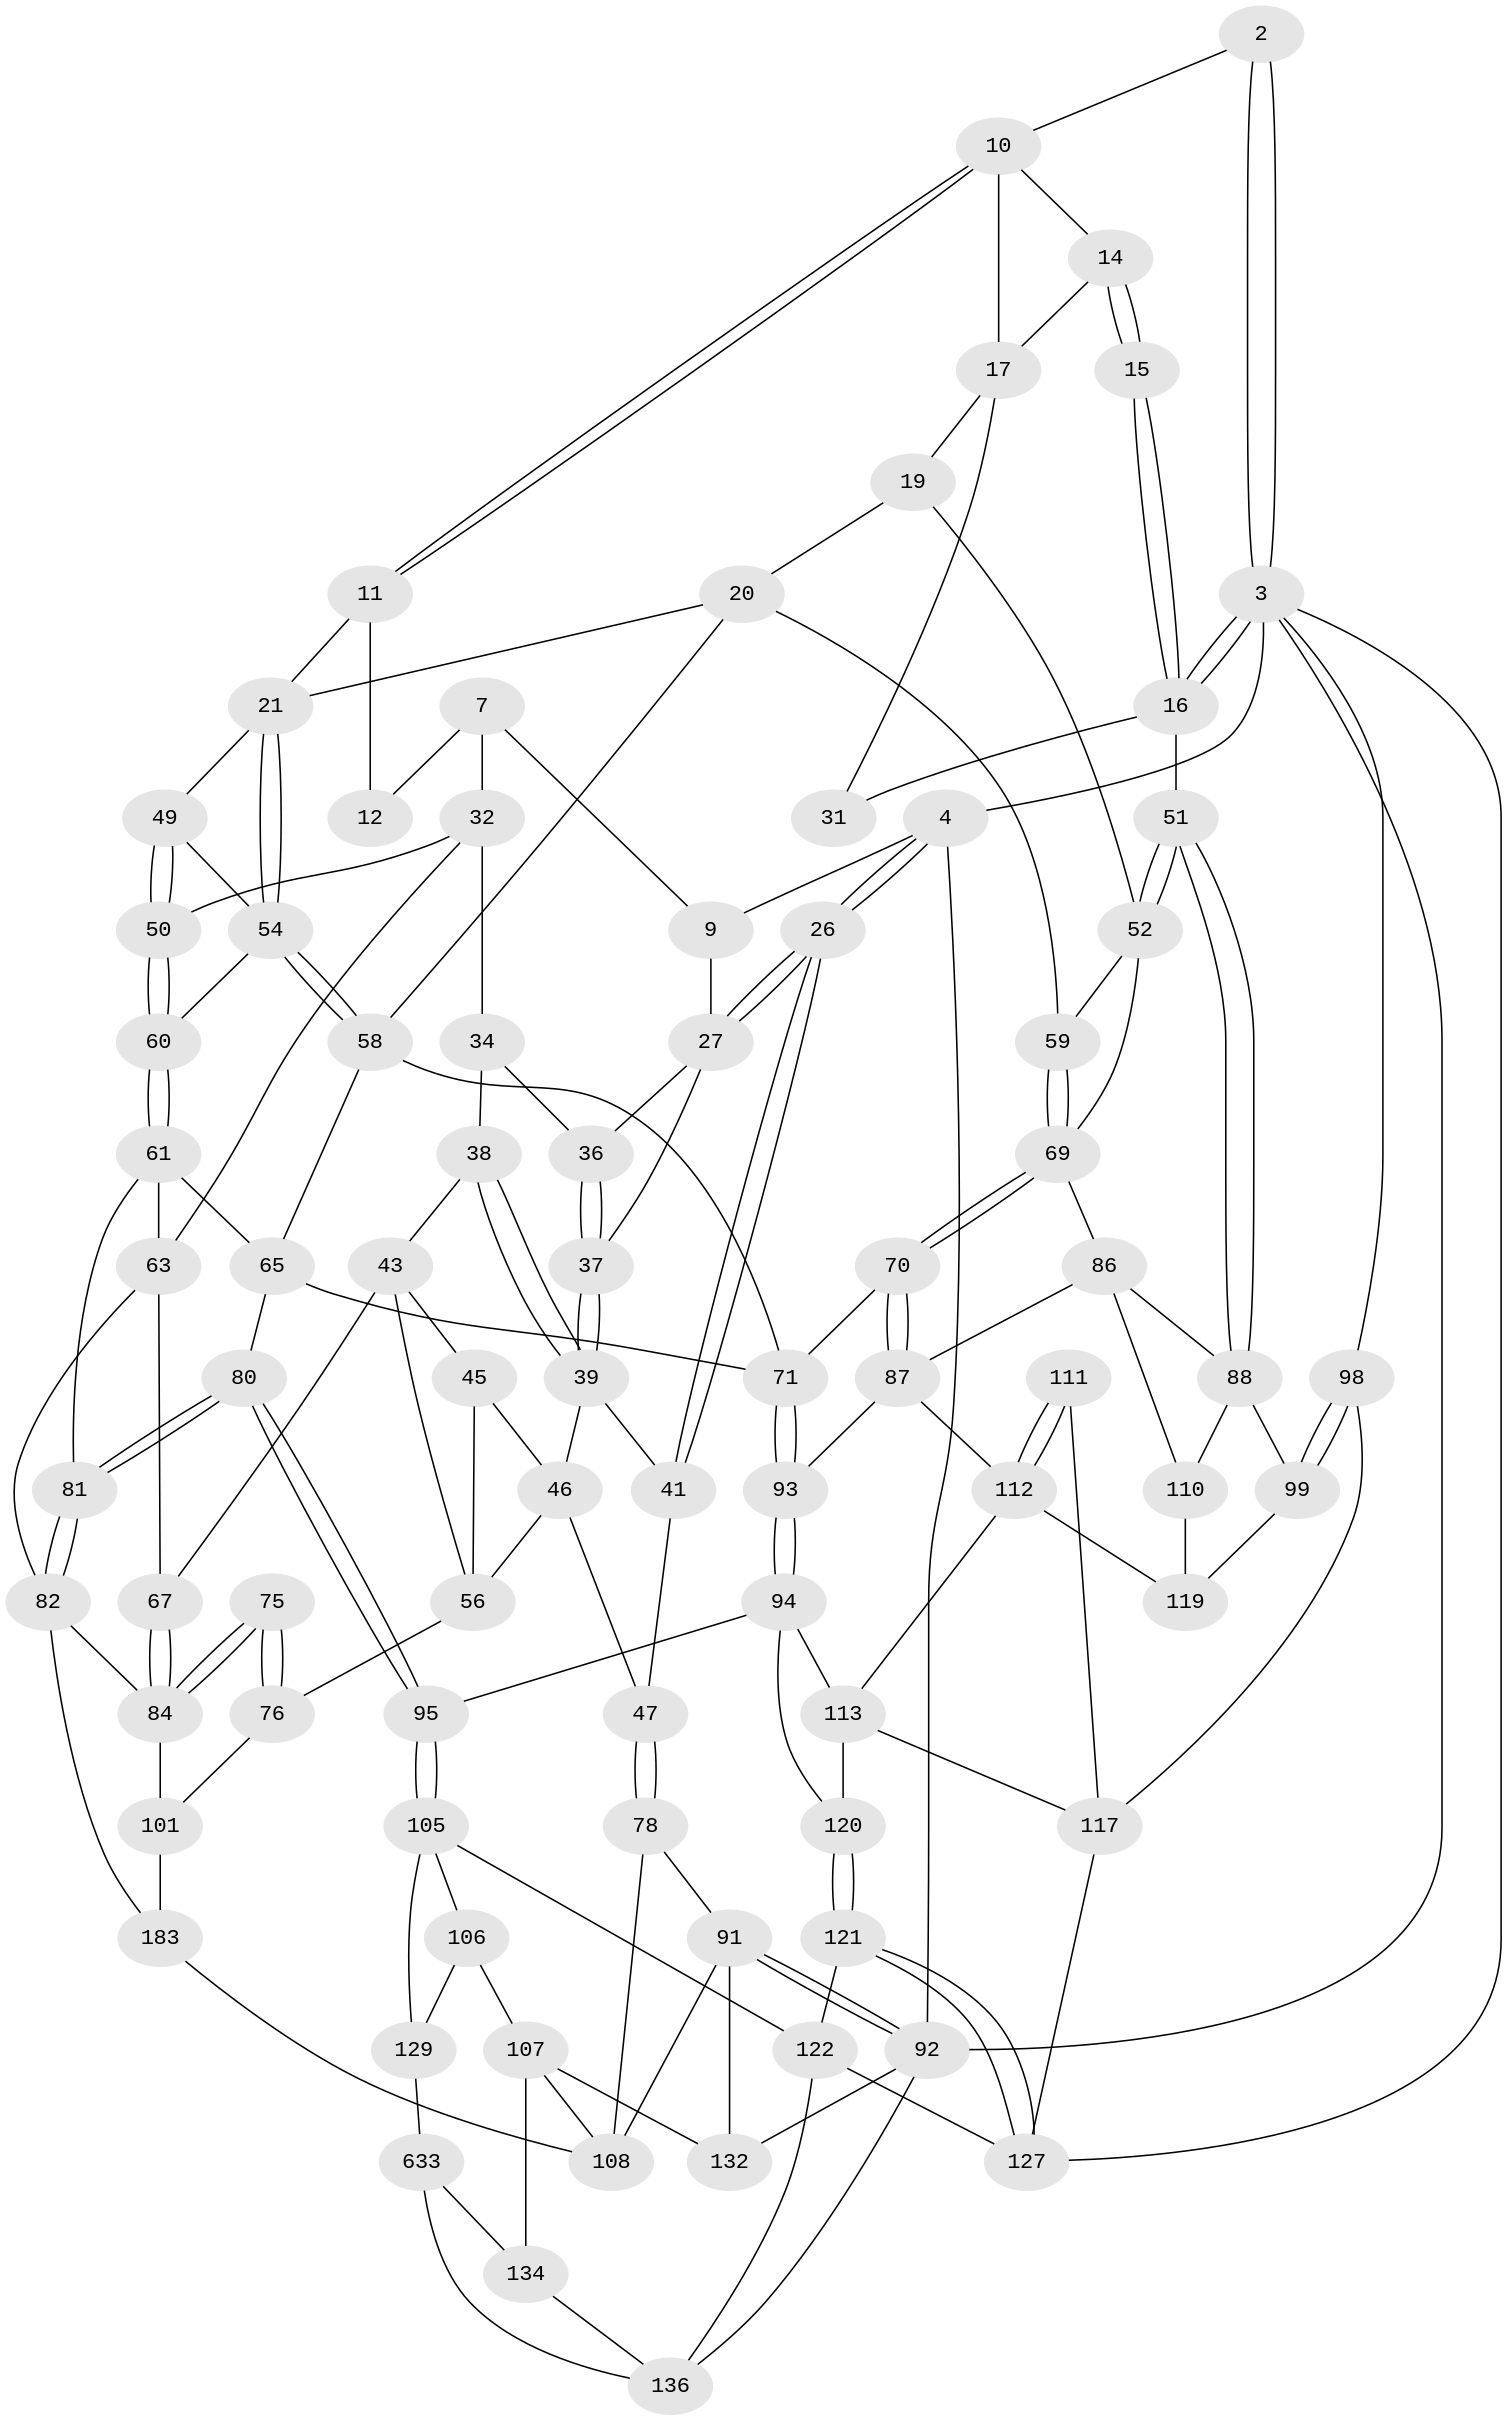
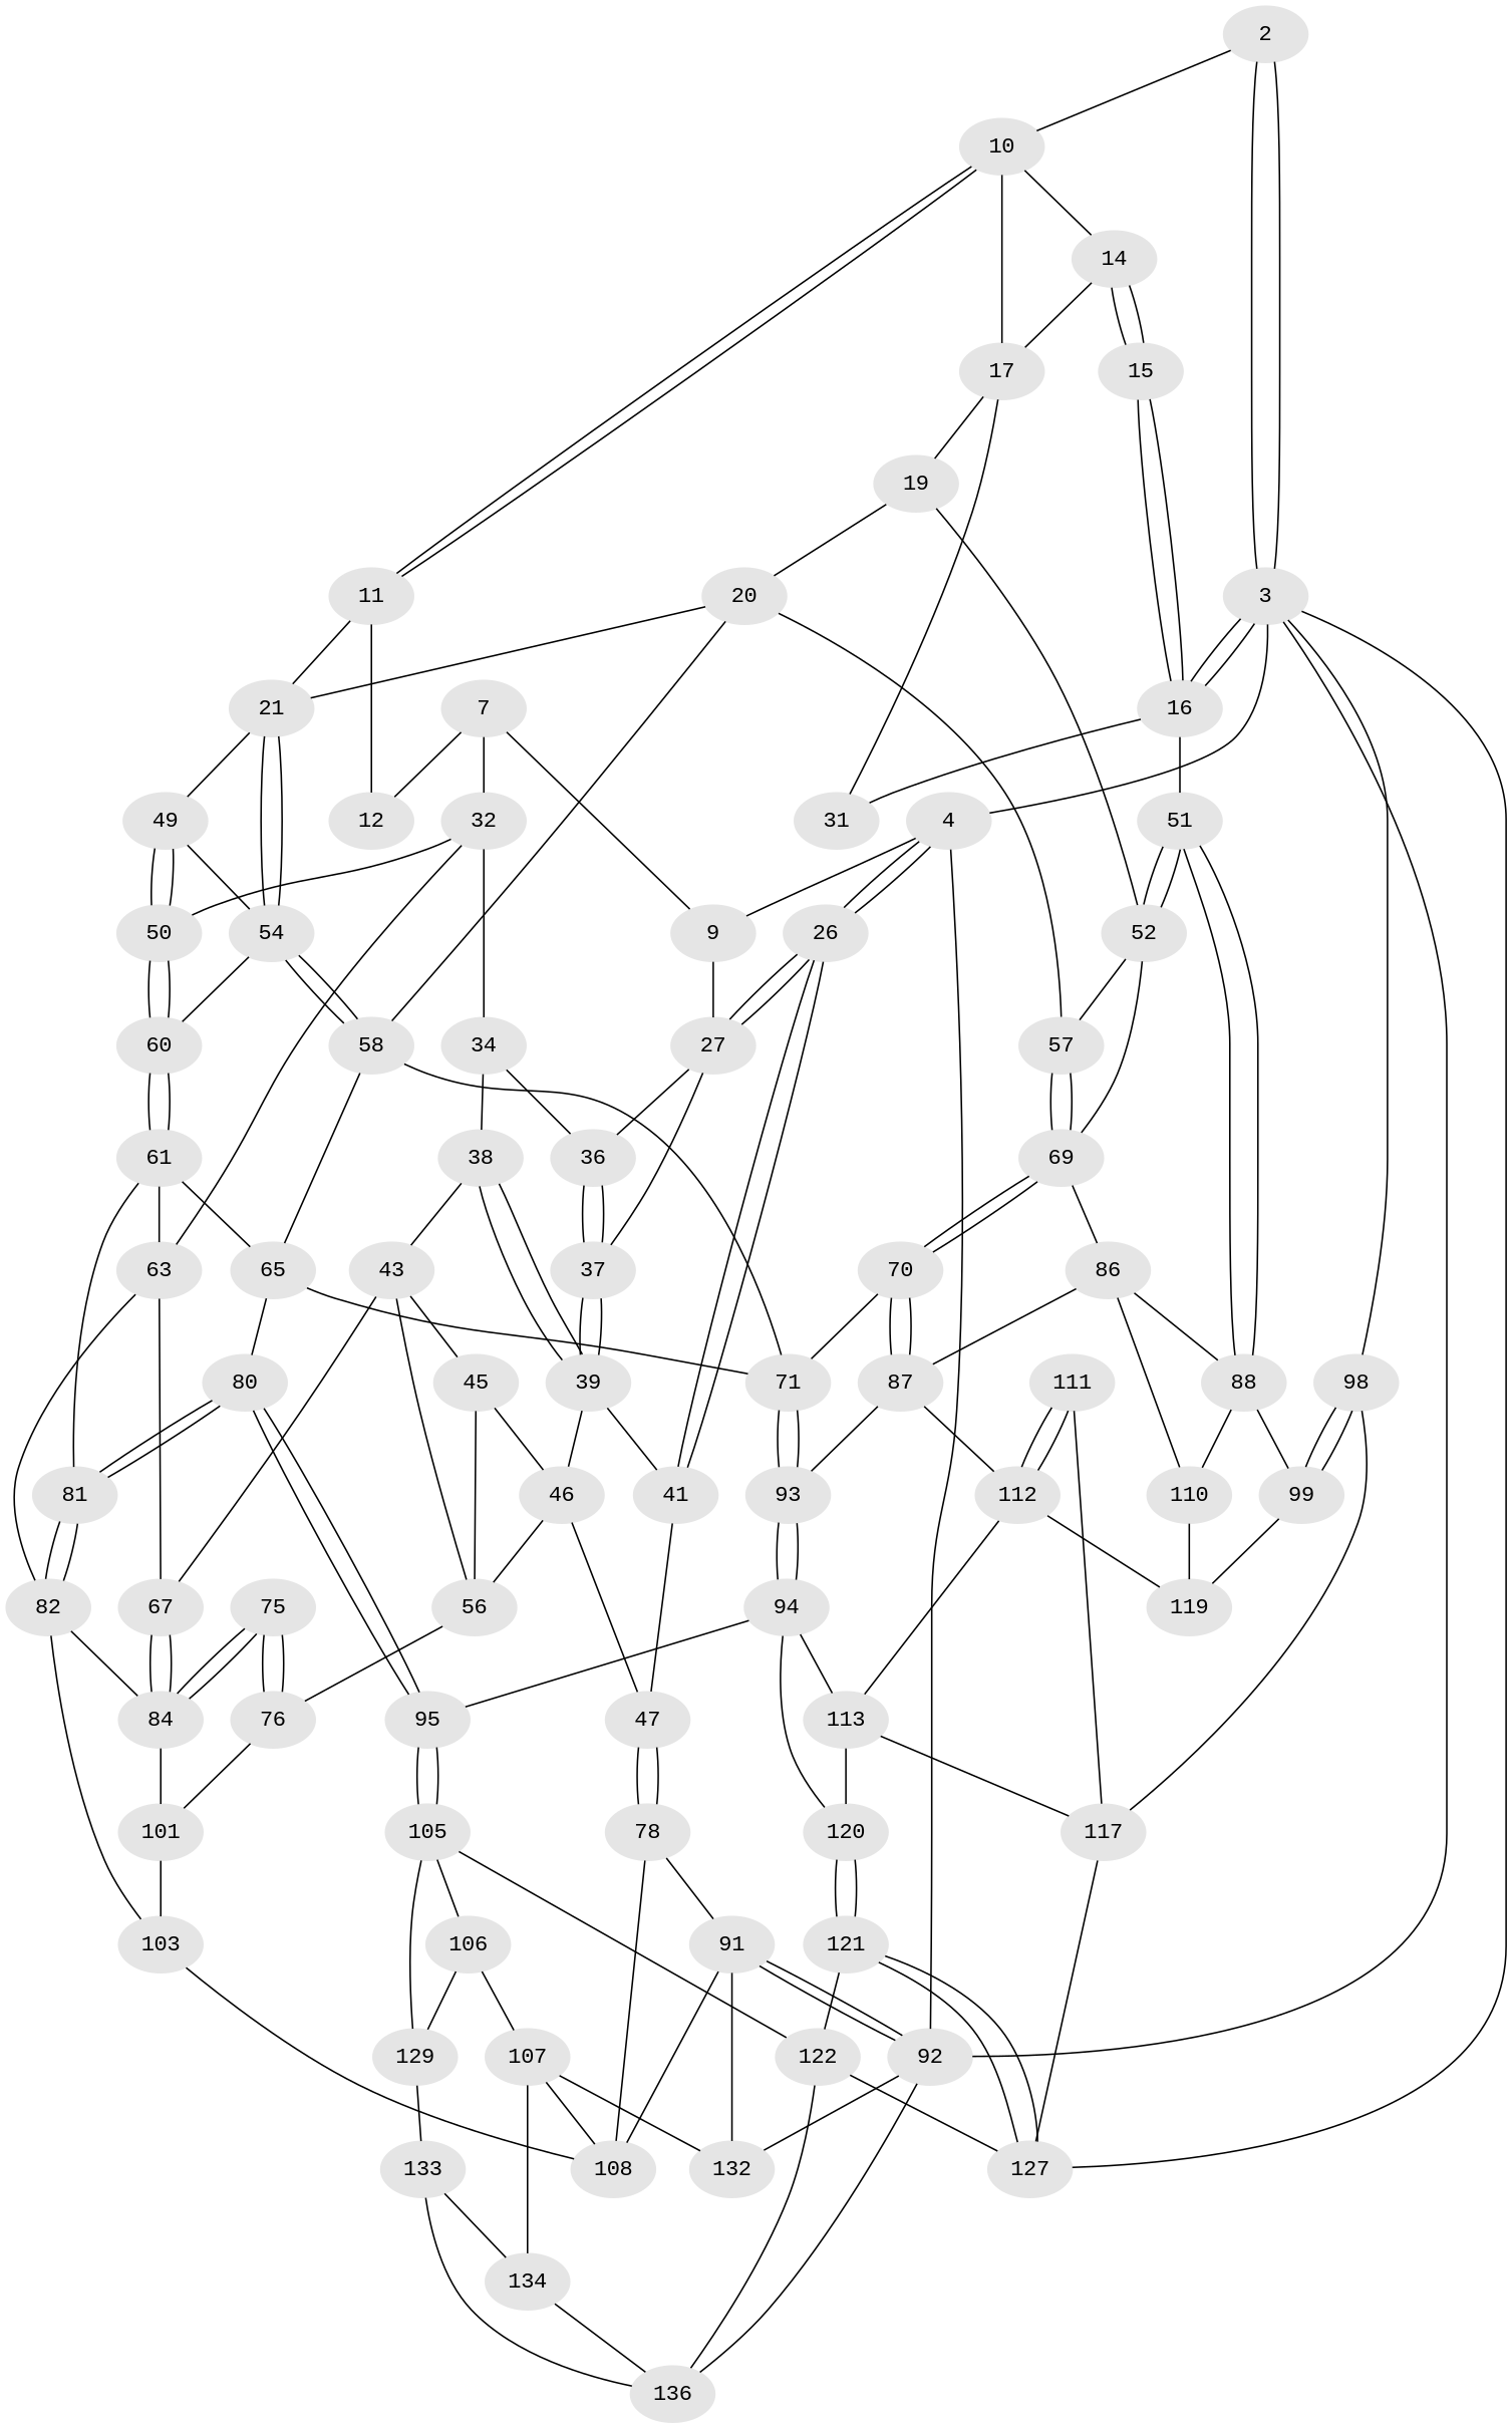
  graph {
    fontname="Liberation Mono"
    node [color=gray90 fontname="Liberation Mono" style=filled]
    edge [fontname="Liberation Mono"]
    3 [super="+97"]
    2
    10 [super="+13"]
    7 [super="+8"]
    12 [super="+24"]
    9
    32 [super="+33"]
    4 [super="+5"]
    16 [super="+30"]
    92 [super="+140"]
    98 [super="+125"]
    127 [super="+138"]
    11 [super="+23"]
    14 [super="+25"]
    17 [super="+18"]
    26
    31
    51
    132
    136 [super="+139"]
    99 [super="+124"]
    117 [super="+126"]
    27 [super="+28"]
    41
    34 [super="+35"]
    50
    63 [super="+66"]
    36
    37
    21 [super="+22"]
    15
    19
    49
    54 [super="+55"]
    52 [super="+53"]
    88 [super="+100"]
    20 [super="+57"]
    58 [super="+64"]
-   59
+   59 [label=57]
    69 [super="+73"]
    65 [super="+79"]
    71 [super="+72"]
    60
    47
    39 [super="+40"]
    38 [super="+42"]
    67 [super="+68"]
    82 [super="+83"]
    43 [super="+44"]
    46 [super="+48"]
    45
    56 [super="+74"]
    78 [super="+90"]
    76 [super="+77"]
    84 [super="+85"]
    91 [super="+128"]
    108 [super="+109"]
    61 [super="+62"]
    110 [super="+115"]
    70
    86 [super="+89"]
    101 [super="+102"]
    80
    93
    81
-   103 [super="+104" label=183]
+   103 [super="+104"]
    95
    75
    87 [super="+96"]
    112
    94 [super="+114"]
    105 [super="+123"]
    119
    113 [super="+118"]
    120
    121
    106
    122 [super="+135"]
    129 [super="+130"]
    107 [super="+131"]
-   133 [super="+137" label=633]
+   133 [super="+137"]
    134
    111 [super="+116"]
    3 -- 4
    3 -- 16
    3 -- 16
    3 -- 92
    3 -- 98
    3 -- 127
    2 -- 3
    2 -- 3
    2 -- 10
    10 -- 11
    10 -- 11
    10 -- 14
    10 -- 17
    7 -- 12
    7 -- 9
    7 -- 32
    9 -- 27
    32 -- 34
    32 -- 50
    32 -- 63
    4 -- 9
    4 -- 92
    4 -- 26
    4 -- 26
    16 -- 31
    16 -- 51
    92 -- 132
    92 -- 136
    98 -- 99 [weight=2]
    98 -- 99
    98 -- 117
    11 -- 12 [weight=2]
    11 -- 21
    14 -- 17
    14 -- 15
    14 -- 15
    17 -- 31
    17 -- 19
    26 -- 27
    26 -- 27
    26 -- 41
    26 -- 41
    51 -- 52
    51 -- 52
    51 -- 88
    51 -- 88
    99 -- 119
    117 -- 127
    27 -- 36
    27 -- 37
    41 -- 47
    34 -- 36
    34 -- 38 [weight=2]
    50 -- 60
    50 -- 60
    63 -- 67
    63 -- 82
    36 -- 37
    36 -- 37
    37 -- 39
    37 -- 39
    21 -- 49
    21 -- 54
    21 -- 54
    15 -- 16
    15 -- 16
    19 -- 52
    19 -- 20
    49 -- 50
    49 -- 50
    49 -- 54
    54 -- 58
    54 -- 58
    54 -- 60
    52 -- 59
    52 -- 69
    88 -- 99
    88 -- 110
    20 -- 21
    20 -- 58
    20 -- 59
    58 -- 65
    58 -- 71
    59 -- 69
    59 -- 69
    69 -- 70
    69 -- 70
    69 -- 86
    65 -- 71
    65 -- 80
    71 -- 93
    71 -- 93
    60 -- 61
    60 -- 61
    47 -- 78
    47 -- 78
    39 -- 41
    39 -- 46
    38 -- 39
    38 -- 39
    38 -- 43
    67 -- 84
    67 -- 84
    82 -- 84
    82 -- 103
    43 -- 67
    43 -- 45
    43 -- 56
    46 -- 47
    46 -- 56
    45 -- 46
    45 -- 56
    56 -- 76
    78 -- 91
    78 -- 108
    76 -- 101
    84 -- 101
    91 -- 92
    91 -- 92
    91 -- 132
    91 -- 108
    61 -- 63
    61 -- 65
    61 -- 81
    110 -- 119
    70 -- 71
    70 -- 87
    70 -- 87
    86 -- 88
    86 -- 110
    86 -- 87
    101 -- 103 [weight=2]
    80 -- 81
    80 -- 81
    80 -- 95
    80 -- 95
    93 -- 94
    93 -- 94
    81 -- 82
    81 -- 82
    103 -- 108
    95 -- 105
    95 -- 105
    75 -- 76
    75 -- 76
    75 -- 84
    75 -- 84
    87 -- 93
    87 -- 112
    112 -- 119
    112 -- 113
    94 -- 95
    94 -- 113
    94 -- 120
    105 -- 106
    105 -- 122
    105 -- 129
    113 -- 117
    113 -- 120
    120 -- 121
    120 -- 121
    121 -- 127
    121 -- 127
    121 -- 122
    106 -- 129
    106 -- 107
    122 -- 127
    122 -- 136
    129 -- 133 [weight=2]
    107 -- 132
    107 -- 108
    107 -- 134
    133 -- 136
    133 -- 134
    134 -- 136
    111 -- 117
    111 -- 112
    111 -- 112
  }
